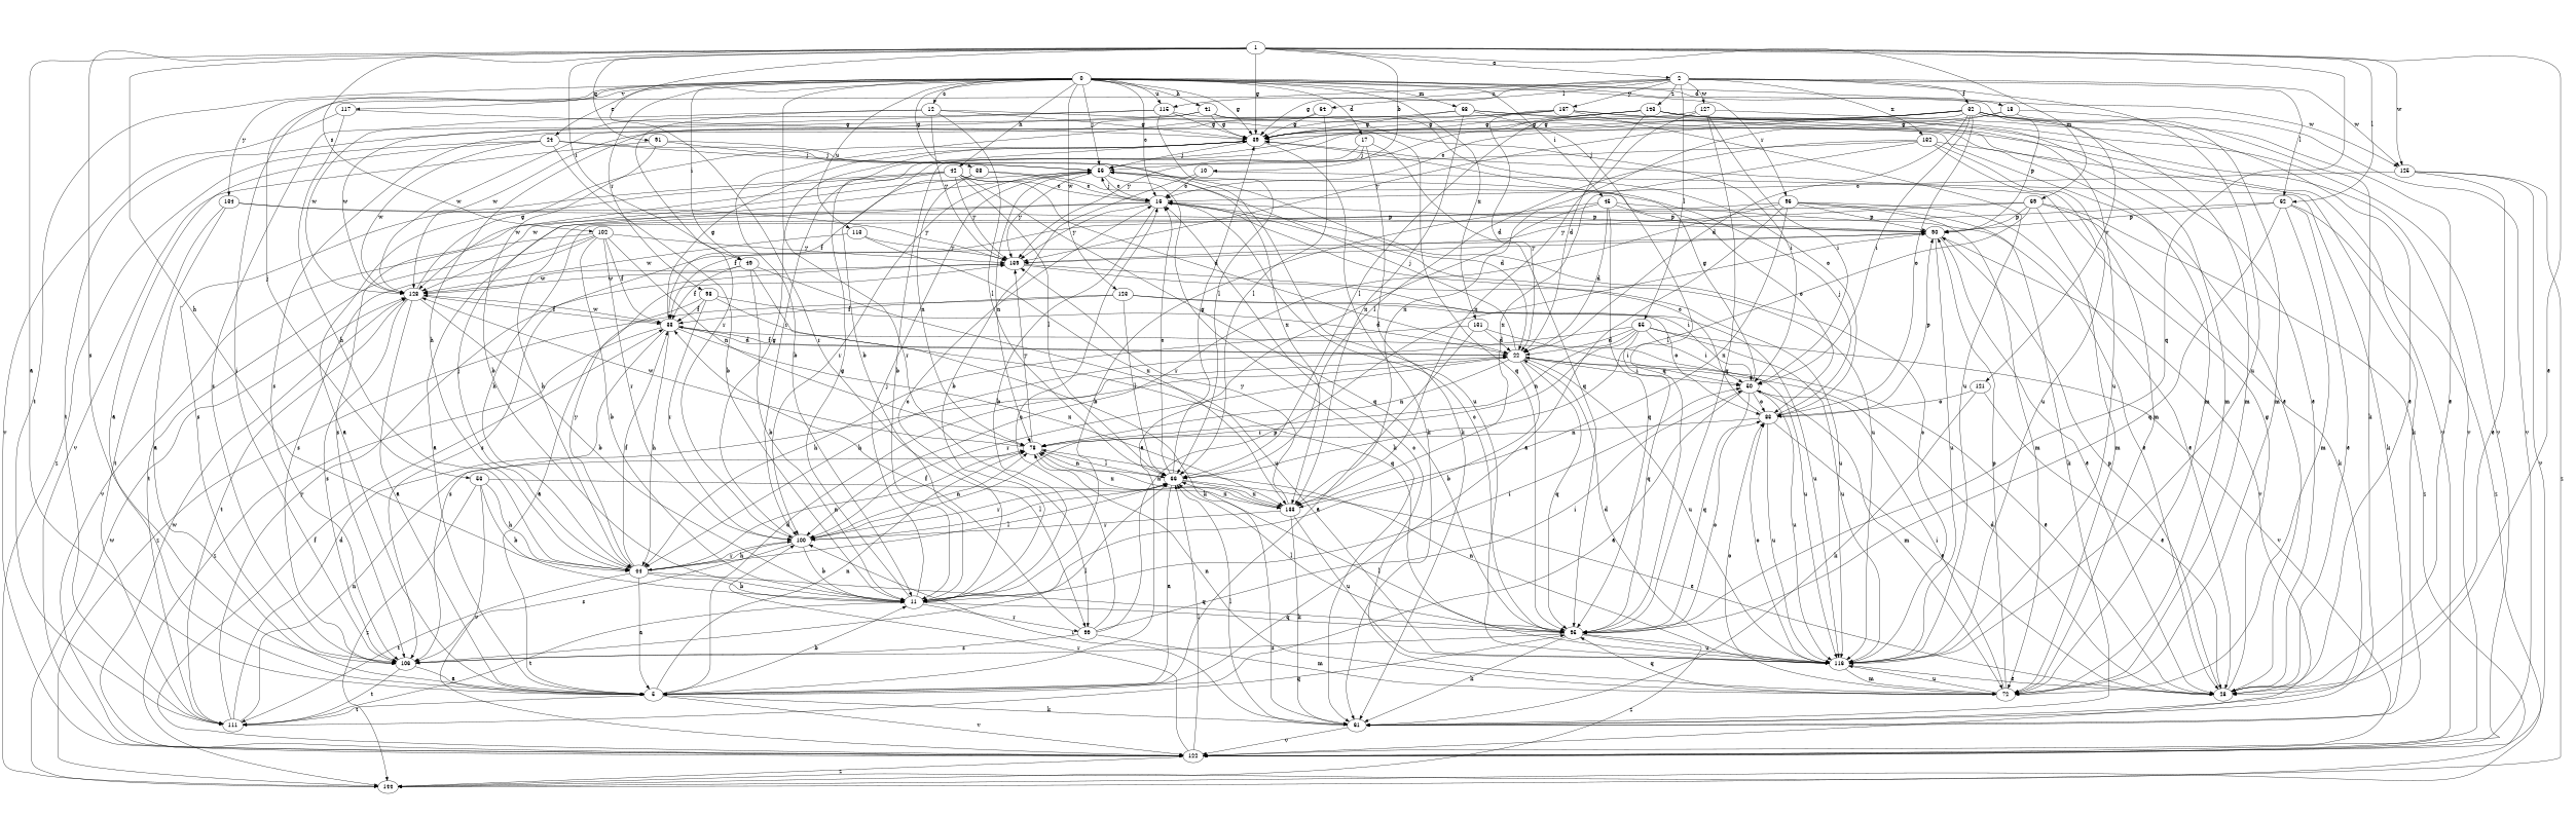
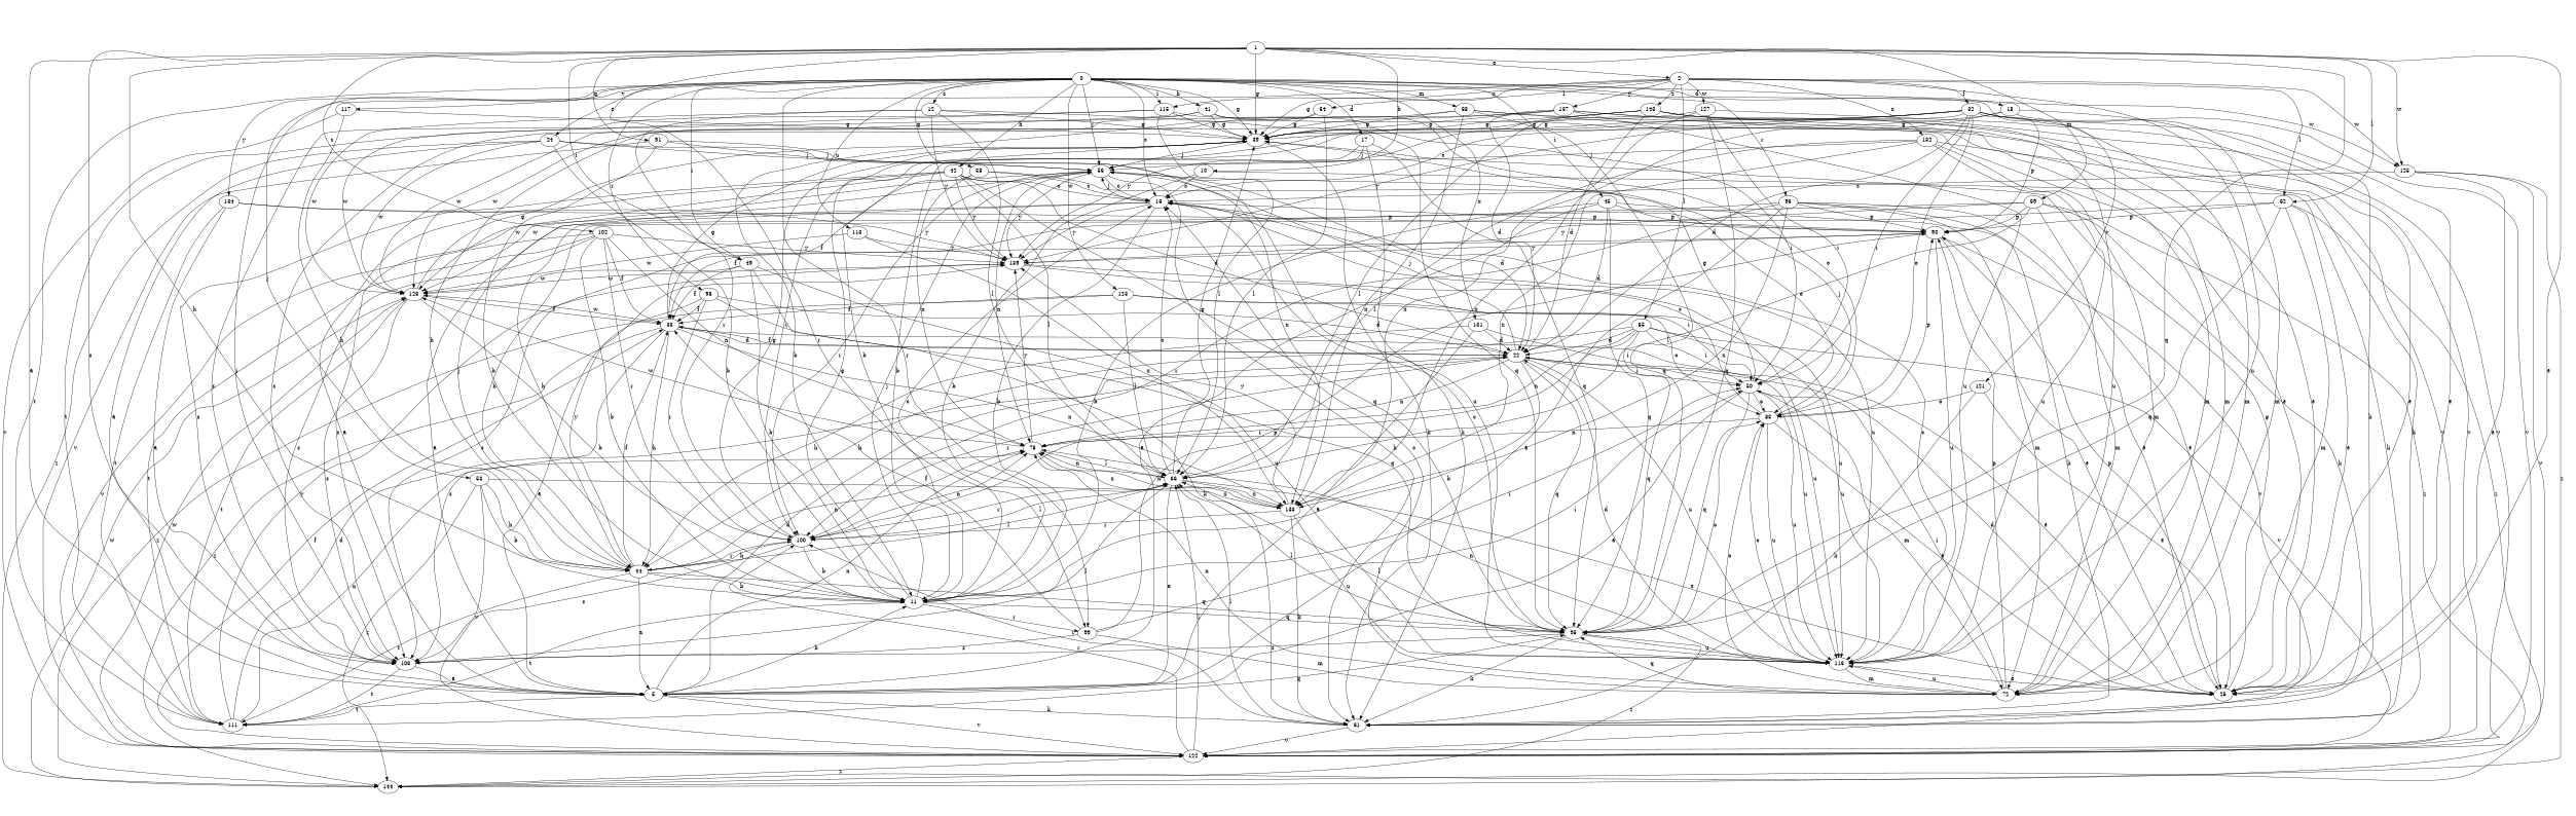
  strict digraph {
    0
    12
    16
    17
    18
    24
    38
    39
    41
    42
    45
    49
    53
    56
    68
    96
    98
    99
    111
    113
    115
    117
    121
    123
    125
    131
    134
    95
    66
    100
    128
    139
    5
    106
    116
    11
    90
    61
    72
    133
    144
    83
    78
    33
    28
    44
    22
    122
    50
    1
    2
    10
    62
    69
    91
    102
    32
    64
    65
    127
    132
    137
    143
    0 -> 12 [label=c]
    0 -> 16 [label=c]
    0 -> 17 [label=d]
    0 -> 18 [label=d]
    0 -> 24 [label=e]
    0 -> 38 [label=g]
    0 -> 39 [label=g]
    0 -> 41 [label=h]
    0 -> 42 [label=h]
    0 -> 45 [label=i]
    0 -> 49 [label=i]
    0 -> 53 [label=j]
    0 -> 56 [label=j]
    0 -> 68 [label=m]
    0 -> 96 [label=r]
    0 -> 98 [label=r]
    0 -> 99 [label=r]
    0 -> 111 [label=t]
    0 -> 113 [label=u]
-   0 -> 115 [label=u]
+   0 -> 115 [label=i]
    0 -> 117 [label=v]
    0 -> 121 [label=v]
    0 -> 123 [label=w]
    0 -> 125 [label=w]
    0 -> 131 [label=x]
    0 -> 134 [label=y]
    12 -> 39 [label=g]
    12 -> 95 [label=q]
    12 -> 66 [label=l]
    12 -> 100 [label=r]
    12 -> 128 [label=w]
    12 -> 139 [label=y]
    16 -> 56 [label=j]
    16 -> 139 [label=y]
    16 -> 5 [label=a]
    16 -> 106 [label=s]
    16 -> 116 [label=u]
    16 -> 11 [label=b]
    16 -> 90 [label=p]
    17 -> 56 [label=j]
    17 -> 95 [label=q]
    17 -> 11 [label=b]
    17 -> 61 [label=k]
    18 -> 39 [label=g]
    18 -> 61 [label=k]
    18 -> 72 [label=m]
    18 -> 133 [label=x]
    24 -> 56 [label=j]
    24 -> 128 [label=w]
    24 -> 5 [label=a]
    24 -> 116 [label=u]
    24 -> 11 [label=b]
    24 -> 144 [label=z]
    38 -> 16 [label=c]
    38 -> 83 [label=o]
    38 -> 78 [label=n]
    38 -> 33 [label=f]
    39 -> 56 [label=j]
    39 -> 61 [label=k]
    41 -> 39 [label=g]
    41 -> 111 [label=t]
    41 -> 83 [label=o]
    41 -> 28 [label=e]
    41 -> 44 [label=h]
    42 -> 16 [label=c]
    42 -> 95 [label=q]
    42 -> 66 [label=l]
    42 -> 128 [label=w]
    42 -> 139 [label=y]
    42 -> 5 [label=a]
    42 -> 106 [label=s]
    42 -> 22 [label=d]
    45 -> 95 [label=q]
    45 -> 5 [label=a]
    45 -> 11 [label=b]
    45 -> 90 [label=p]
    45 -> 28 [label=e]
    45 -> 22 [label=d]
    49 -> 128 [label=w]
    49 -> 116 [label=u]
    49 -> 11 [label=b]
    49 -> 61 [label=k]
    49 -> 33 [label=f]
    53 -> 11 [label=b]
    53 -> 133 [label=x]
    53 -> 144 [label=z]
    53 -> 44 [label=h]
    53 -> 122 [label=v]
    56 -> 16 [label=c]
    56 -> 100 [label=r]
    56 -> 128 [label=w]
    56 -> 139 [label=y]
    56 -> 61 [label=k]
    56 -> 78 [label=n]
    56 -> 22 [label=d]
    68 -> 39 [label=g]
    68 -> 95 [label=q]
    68 -> 128 [label=w]
    68 -> 72 [label=m]
    68 -> 133 [label=x]
    68 -> 122 [label=v]
    96 -> 100 [label=r]
    96 -> 5 [label=a]
    96 -> 90 [label=p]
    96 -> 61 [label=k]
    96 -> 72 [label=m]
    96 -> 133 [label=x]
    96 -> 33 [label=f]
    96 -> 28 [label=e]
    98 -> 95 [label=q]
    98 -> 100 [label=r]
    98 -> 5 [label=a]
    98 -> 33 [label=f]
    98 -> 22 [label=d]
-   99 -> 16 [label=c]
    99 -> 106 [label=s]
    99 -> 90 [label=p]
    99 -> 72 [label=m]
    99 -> 33 [label=f]
    99 -> 50 [label=i]
    111 -> 95 [label=q]
    111 -> 139 [label=y]
    111 -> 78 [label=n]
    111 -> 22 [label=d]
    113 -> 128 [label=w]
    113 -> 139 [label=y]
    113 -> 133 [label=x]
    115 -> 39 [label=g]
    115 -> 66 [label=l]
    115 -> 128 [label=w]
    115 -> 106 [label=s]
    115 -> 50 [label=i]
    117 -> 39 [label=g]
    117 -> 44 [label=h]
    117 -> 122 [label=v]
    121 -> 61 [label=k]
    121 -> 83 [label=o]
    121 -> 28 [label=e]
    123 -> 66 [label=l]
    123 -> 116 [label=u]
    123 -> 144 [label=z]
    123 -> 83 [label=o]
    123 -> 33 [label=f]
    125 -> 16 [label=c]
    125 -> 144 [label=z]
    125 -> 28 [label=e]
    125 -> 122 [label=v]
    131 -> 5 [label=a]
    131 -> 44 [label=h]
    131 -> 22 [label=d]
    131 -> 50 [label=i]
    134 -> 111 [label=t]
    134 -> 139 [label=y]
    134 -> 5 [label=a]
    134 -> 90 [label=p]
    95 -> 16 [label=c]
    95 -> 66 [label=l]
    95 -> 106 [label=s]
    95 -> 116 [label=u]
    95 -> 61 [label=k]
    95 -> 144 [label=z]
    95 -> 83 [label=o]
    66 -> 16 [label=c]
    66 -> 39 [label=g]
    66 -> 100 [label=r]
    66 -> 5 [label=a]
    66 -> 133 [label=x]
    66 -> 78 [label=n]
    66 -> 28 [label=e]
    100 -> 39 [label=g]
    100 -> 66 [label=l]
    100 -> 106 [label=s]
    100 -> 11 [label=b]
    100 -> 78 [label=n]
    100 -> 44 [label=h]
    128 -> 39 [label=g]
    128 -> 111 [label=t]
-   128 -> 5 [label=a]
    128 -> 106 [label=s]
    128 -> 11 [label=b]
    128 -> 33 [label=f]
    139 -> 128 [label=w]
    139 -> 116 [label=u]
    139 -> 50 [label=i]
    5 -> 111 [label=t]
    5 -> 11 [label=b]
    5 -> 61 [label=k]
    5 -> 78 [label=n]
    5 -> 22 [label=d]
    5 -> 122 [label=v]
    106 -> 111 [label=t]
    106 -> 66 [label=l]
    106 -> 5 [label=a]
    116 -> 16 [label=c]
    116 -> 66 [label=l]
    116 -> 72 [label=m]
    116 -> 83 [label=o]
    116 -> 78 [label=n]
    116 -> 28 [label=e]
    116 -> 22 [label=d]
    11 -> 16 [label=c]
    11 -> 39 [label=g]
    11 -> 56 [label=j]
    11 -> 99 [label=r]
    11 -> 111 [label=t]
    11 -> 95 [label=q]
    11 -> 50 [label=i]
    90 -> 139 [label=y]
    90 -> 106 [label=s]
    90 -> 116 [label=u]
    90 -> 28 [label=e]
    90 -> 122 [label=v]
    61 -> 66 [label=l]
    61 -> 100 [label=r]
    61 -> 122 [label=v]
    72 -> 16 [label=c]
    72 -> 95 [label=q]
    72 -> 116 [label=u]
    72 -> 90 [label=p]
    72 -> 83 [label=o]
    72 -> 78 [label=n]
    72 -> 50 [label=i]
    133 -> 100 [label=r]
    133 -> 139 [label=y]
    133 -> 116 [label=u]
    133 -> 61 [label=k]
    133 -> 78 [label=n]
    144 -> 128 [label=w]
    83 -> 16 [label=c]
    83 -> 56 [label=j]
    83 -> 116 [label=u]
    83 -> 90 [label=p]
    83 -> 78 [label=n]
    83 -> 28 [label=e]
    78 -> 66 [label=l]
    78 -> 128 [label=w]
    78 -> 139 [label=y]
    78 -> 133 [label=x]
    33 -> 39 [label=g]
    33 -> 128 [label=w]
    33 -> 106 [label=s]
    33 -> 116 [label=u]
    33 -> 133 [label=x]
    33 -> 144 [label=z]
    33 -> 44 [label=h]
    33 -> 22 [label=d]
    28 -> 39 [label=g]
    28 -> 90 [label=p]
    28 -> 22 [label=d]
    44 -> 56 [label=j]
    44 -> 111 [label=t]
    44 -> 95 [label=q]
    44 -> 66 [label=l]
    44 -> 100 [label=r]
    44 -> 139 [label=y]
    44 -> 5 [label=a]
    44 -> 11 [label=b]
    44 -> 78 [label=n]
    44 -> 33 [label=f]
    22 -> 56 [label=j]
    22 -> 95 [label=q]
    22 -> 100 [label=r]
    22 -> 116 [label=u]
    22 -> 11 [label=b]
    22 -> 78 [label=n]
    22 -> 33 [label=f]
    22 -> 28 [label=e]
    22 -> 50 [label=i]
    122 -> 66 [label=l]
    122 -> 100 [label=r]
    122 -> 128 [label=w]
    122 -> 144 [label=z]
    122 -> 33 [label=f]
    50 -> 39 [label=g]
    50 -> 95 [label=q]
    50 -> 5 [label=a]
    50 -> 116 [label=u]
    50 -> 72 [label=m]
    50 -> 83 [label=o]
    1 -> 39 [label=g]
    1 -> 49 [label=i]
    1 -> 99 [label=r]
    1 -> 125 [label=w]
    1 -> 95 [label=q]
    1 -> 5 [label=a]
    1 -> 106 [label=s]
    1 -> 28 [label=e]
    1 -> 44 [label=h]
    1 -> 2 [label=a]
    1 -> 10 [label=b]
    1 -> 62 [label=l]
    1 -> 69 [label=m]
    1 -> 91 [label=q]
    1 -> 102 [label=s]
    2 -> 39 [label=g]
    2 -> 115 [label=u]
    2 -> 125 [label=w]
    2 -> 106 [label=i]
    2 -> 116 [label=u]
    2 -> 62 [label=l]
    2 -> 32 [label=f]
    2 -> 64 [label=l]
    2 -> 65 [label=l]
    2 -> 127 [label=w]
    2 -> 132 [label=x]
    2 -> 137 [label=y]
    2 -> 143 [label=z]
    10 -> 16 [label=c]
    10 -> 11 [label=b]
    10 -> 61 [label=k]
    62 -> 95 [label=q]
    62 -> 90 [label=p]
    62 -> 72 [label=m]
    62 -> 144 [label=z]
    62 -> 28 [label=e]
    62 -> 44 [label=h]
    69 -> 66 [label=l]
    69 -> 139 [label=y]
    69 -> 90 [label=p]
    69 -> 61 [label=k]
    69 -> 72 [label=m]
    69 -> 144 [label=z]
    69 -> 44 [label=h]
    91 -> 56 [label=j]
    91 -> 11 [label=b]
    91 -> 133 [label=x]
    91 -> 122 [label=v]
    102 -> 111 [label=t]
    102 -> 100 [label=r]
    102 -> 139 [label=y]
    102 -> 106 [label=s]
    102 -> 11 [label=b]
    102 -> 78 [label=n]
    102 -> 33 [label=f]
    102 -> 122 [label=v]
    32 -> 16 [label=c]
    32 -> 39 [label=g]
    32 -> 100 [label=r]
    32 -> 139 [label=y]
    32 -> 11 [label=b]
    32 -> 90 [label=p]
    32 -> 72 [label=m]
    32 -> 83 [label=o]
    32 -> 28 [label=e]
    32 -> 22 [label=d]
    32 -> 122 [label=v]
    32 -> 50 [label=i]
    64 -> 39 [label=g]
    64 -> 66 [label=l]
    64 -> 11 [label=b]
    65 -> 95 [label=q]
    65 -> 100 [label=r]
    65 -> 116 [label=u]
    65 -> 78 [label=n]
    65 -> 44 [label=h]
    65 -> 22 [label=d]
    65 -> 122 [label=v]
    65 -> 50 [label=i]
    127 -> 39 [label=g]
    127 -> 95 [label=q]
    127 -> 133 [label=x]
    127 -> 28 [label=e]
    127 -> 50 [label=i]
    132 -> 56 [label=j]
    132 -> 66 [label=l]
    132 -> 116 [label=u]
    132 -> 61 [label=k]
    132 -> 72 [label=m]
    132 -> 133 [label=x]
    137 -> 39 [label=g]
    137 -> 128 [label=w]
    137 -> 106 [label=s]
    137 -> 116 [label=u]
    137 -> 72 [label=m]
    137 -> 22 [label=d]
    137 -> 122 [label=v]
    143 -> 39 [label=g]
    143 -> 66 [label=l]
    143 -> 139 [label=y]
    143 -> 116 [label=u]
    143 -> 28 [label=e]
    143 -> 22 [label=d]
    143 -> 122 [label=v]
  }
